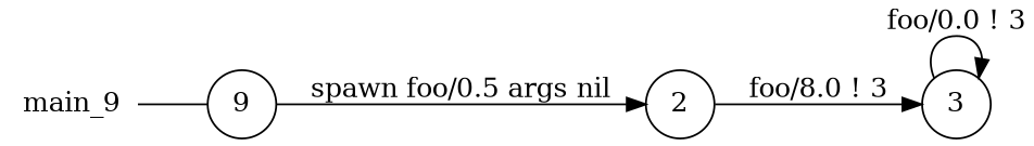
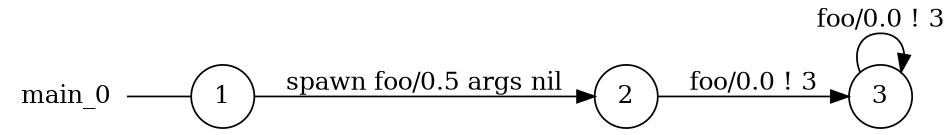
  digraph {
    rankdir=LR
    node [shape=circle]
-   n1 [label=main_9 shape=plaintext]
-   n2 [label=9]
+   n1 [label=main_0 shape=plaintext]
+   n2 [label=1]
    n3 [label=2]
    n4 [label=3]
    n1 -> n2 [arrowhead=none]
    n2 -> n3 [label="spawn foo/0.5 args nil"]
-   n3 -> n4 [label="foo/8.0 ! 3"]
+   n3 -> n4 [label="foo/0.0 ! 3"]
    n4 -> n4 [label="foo/0.0 ! 3"]
  }
